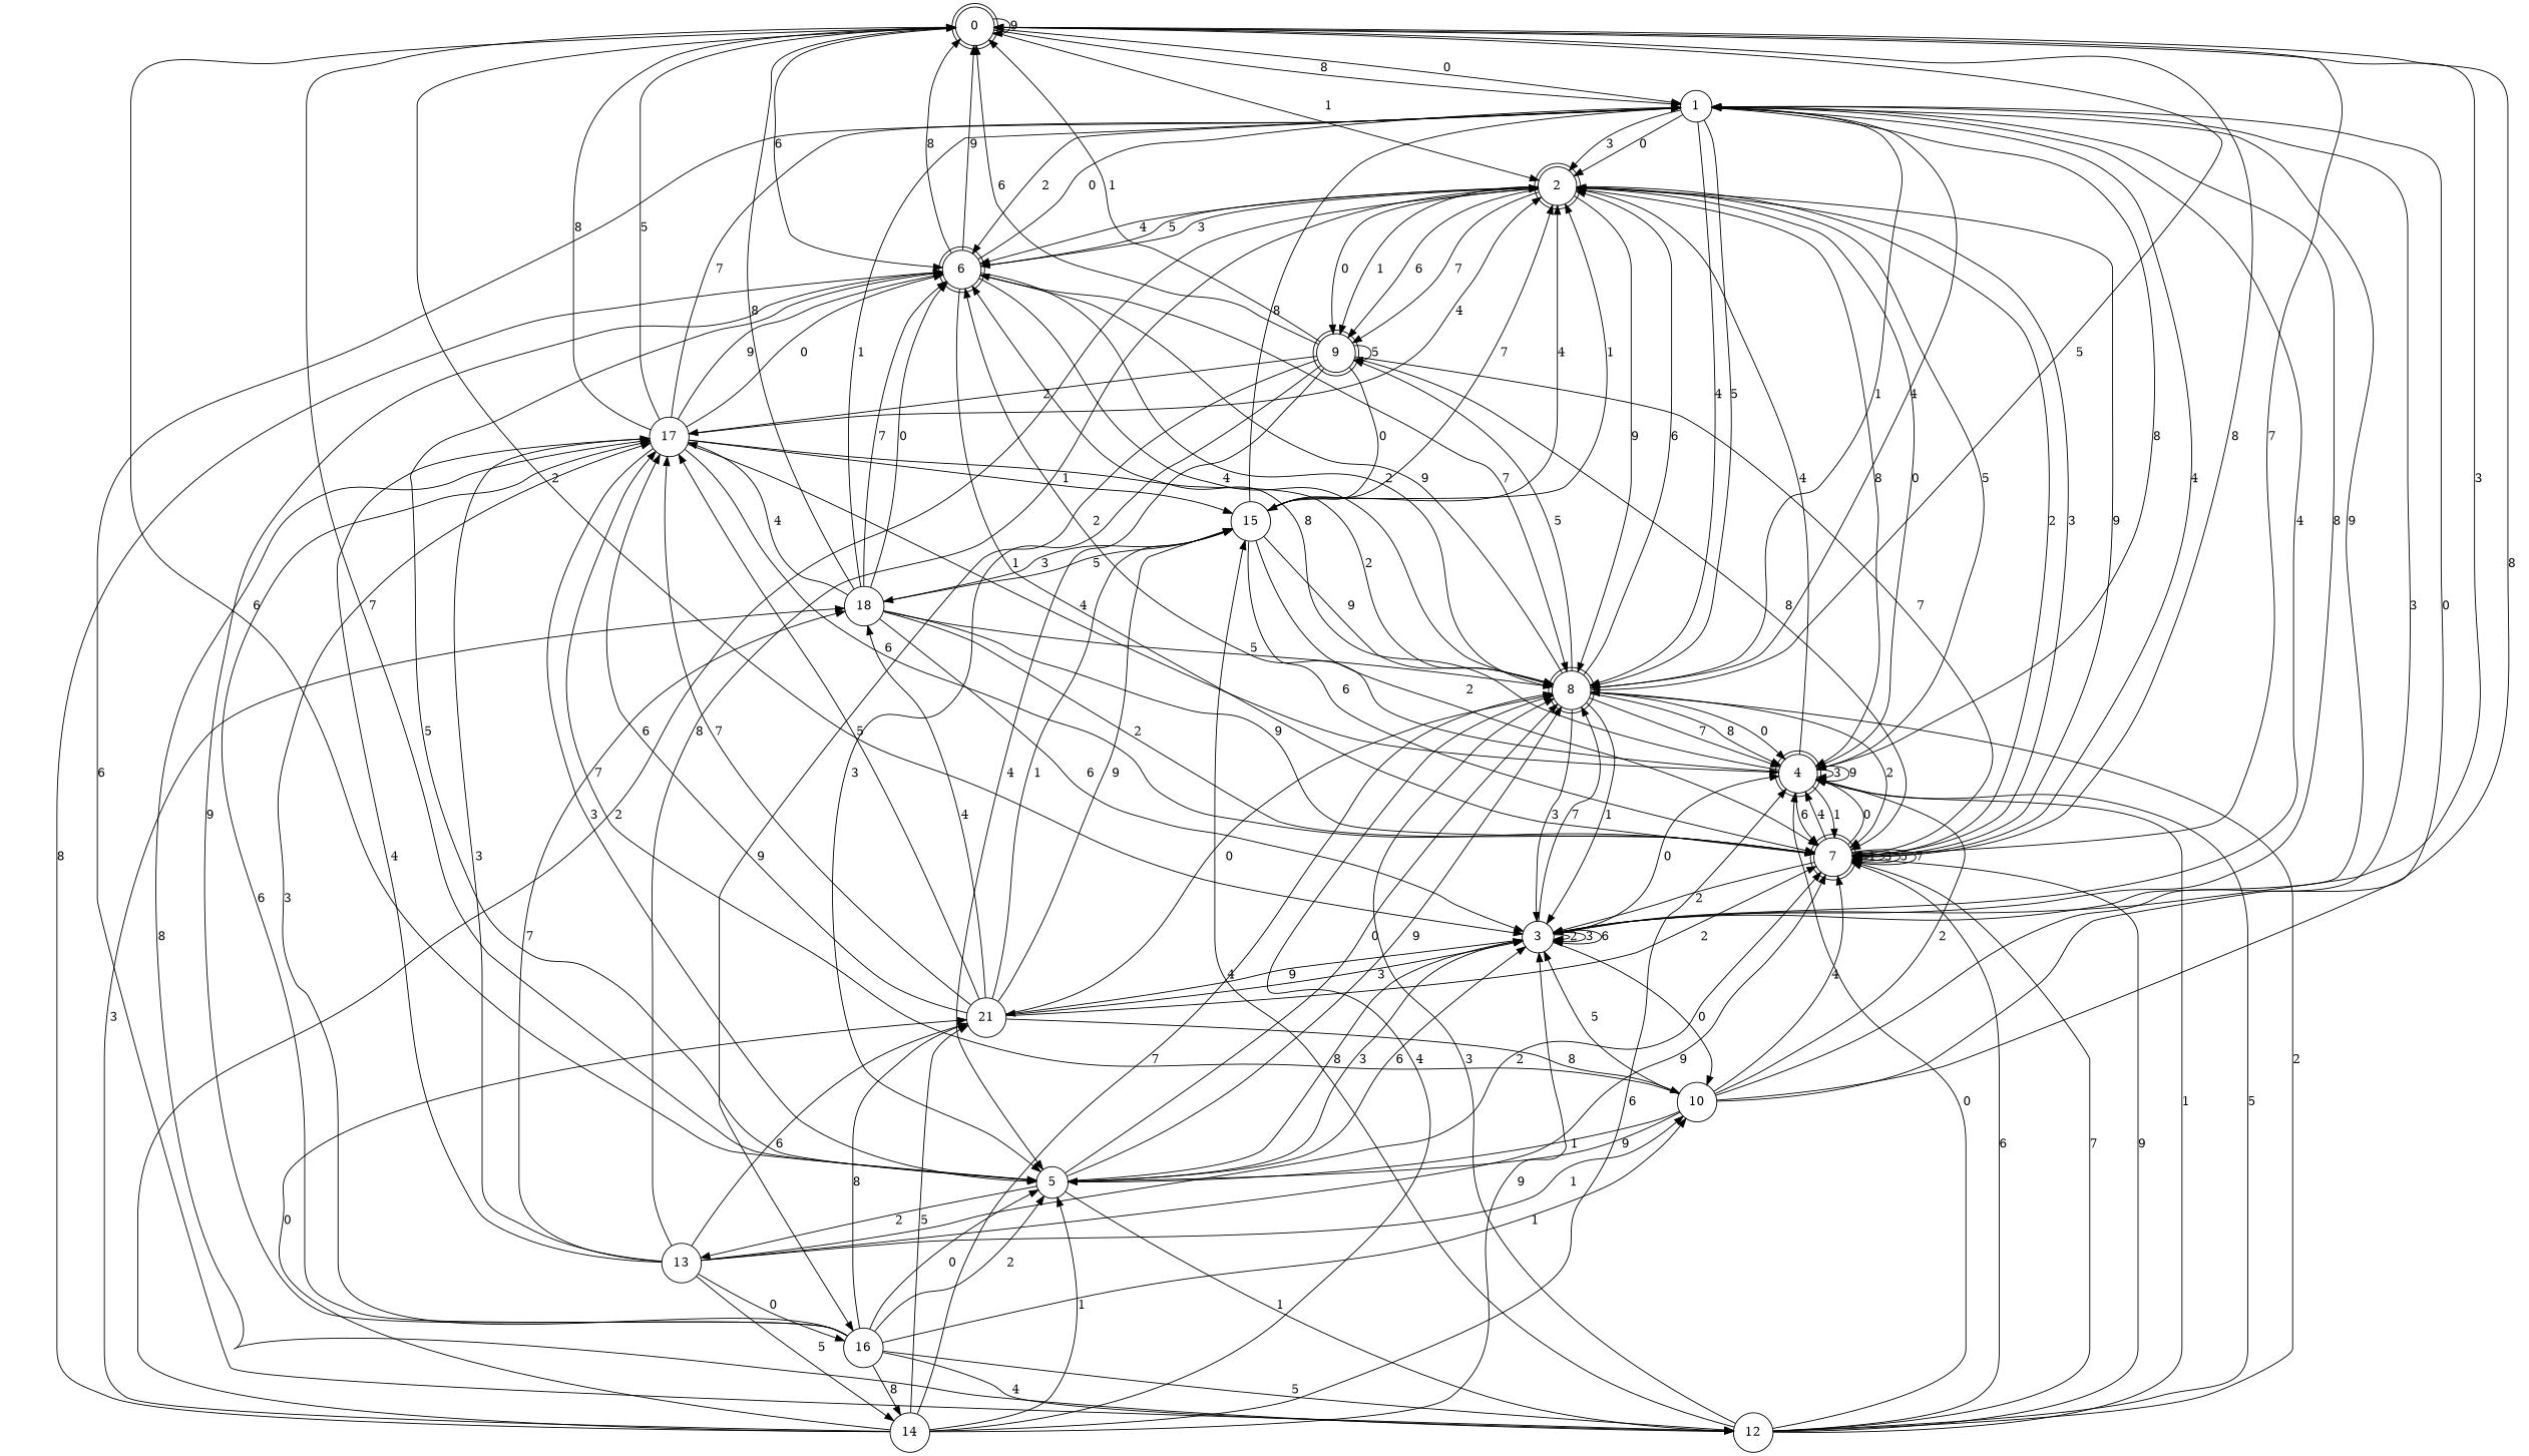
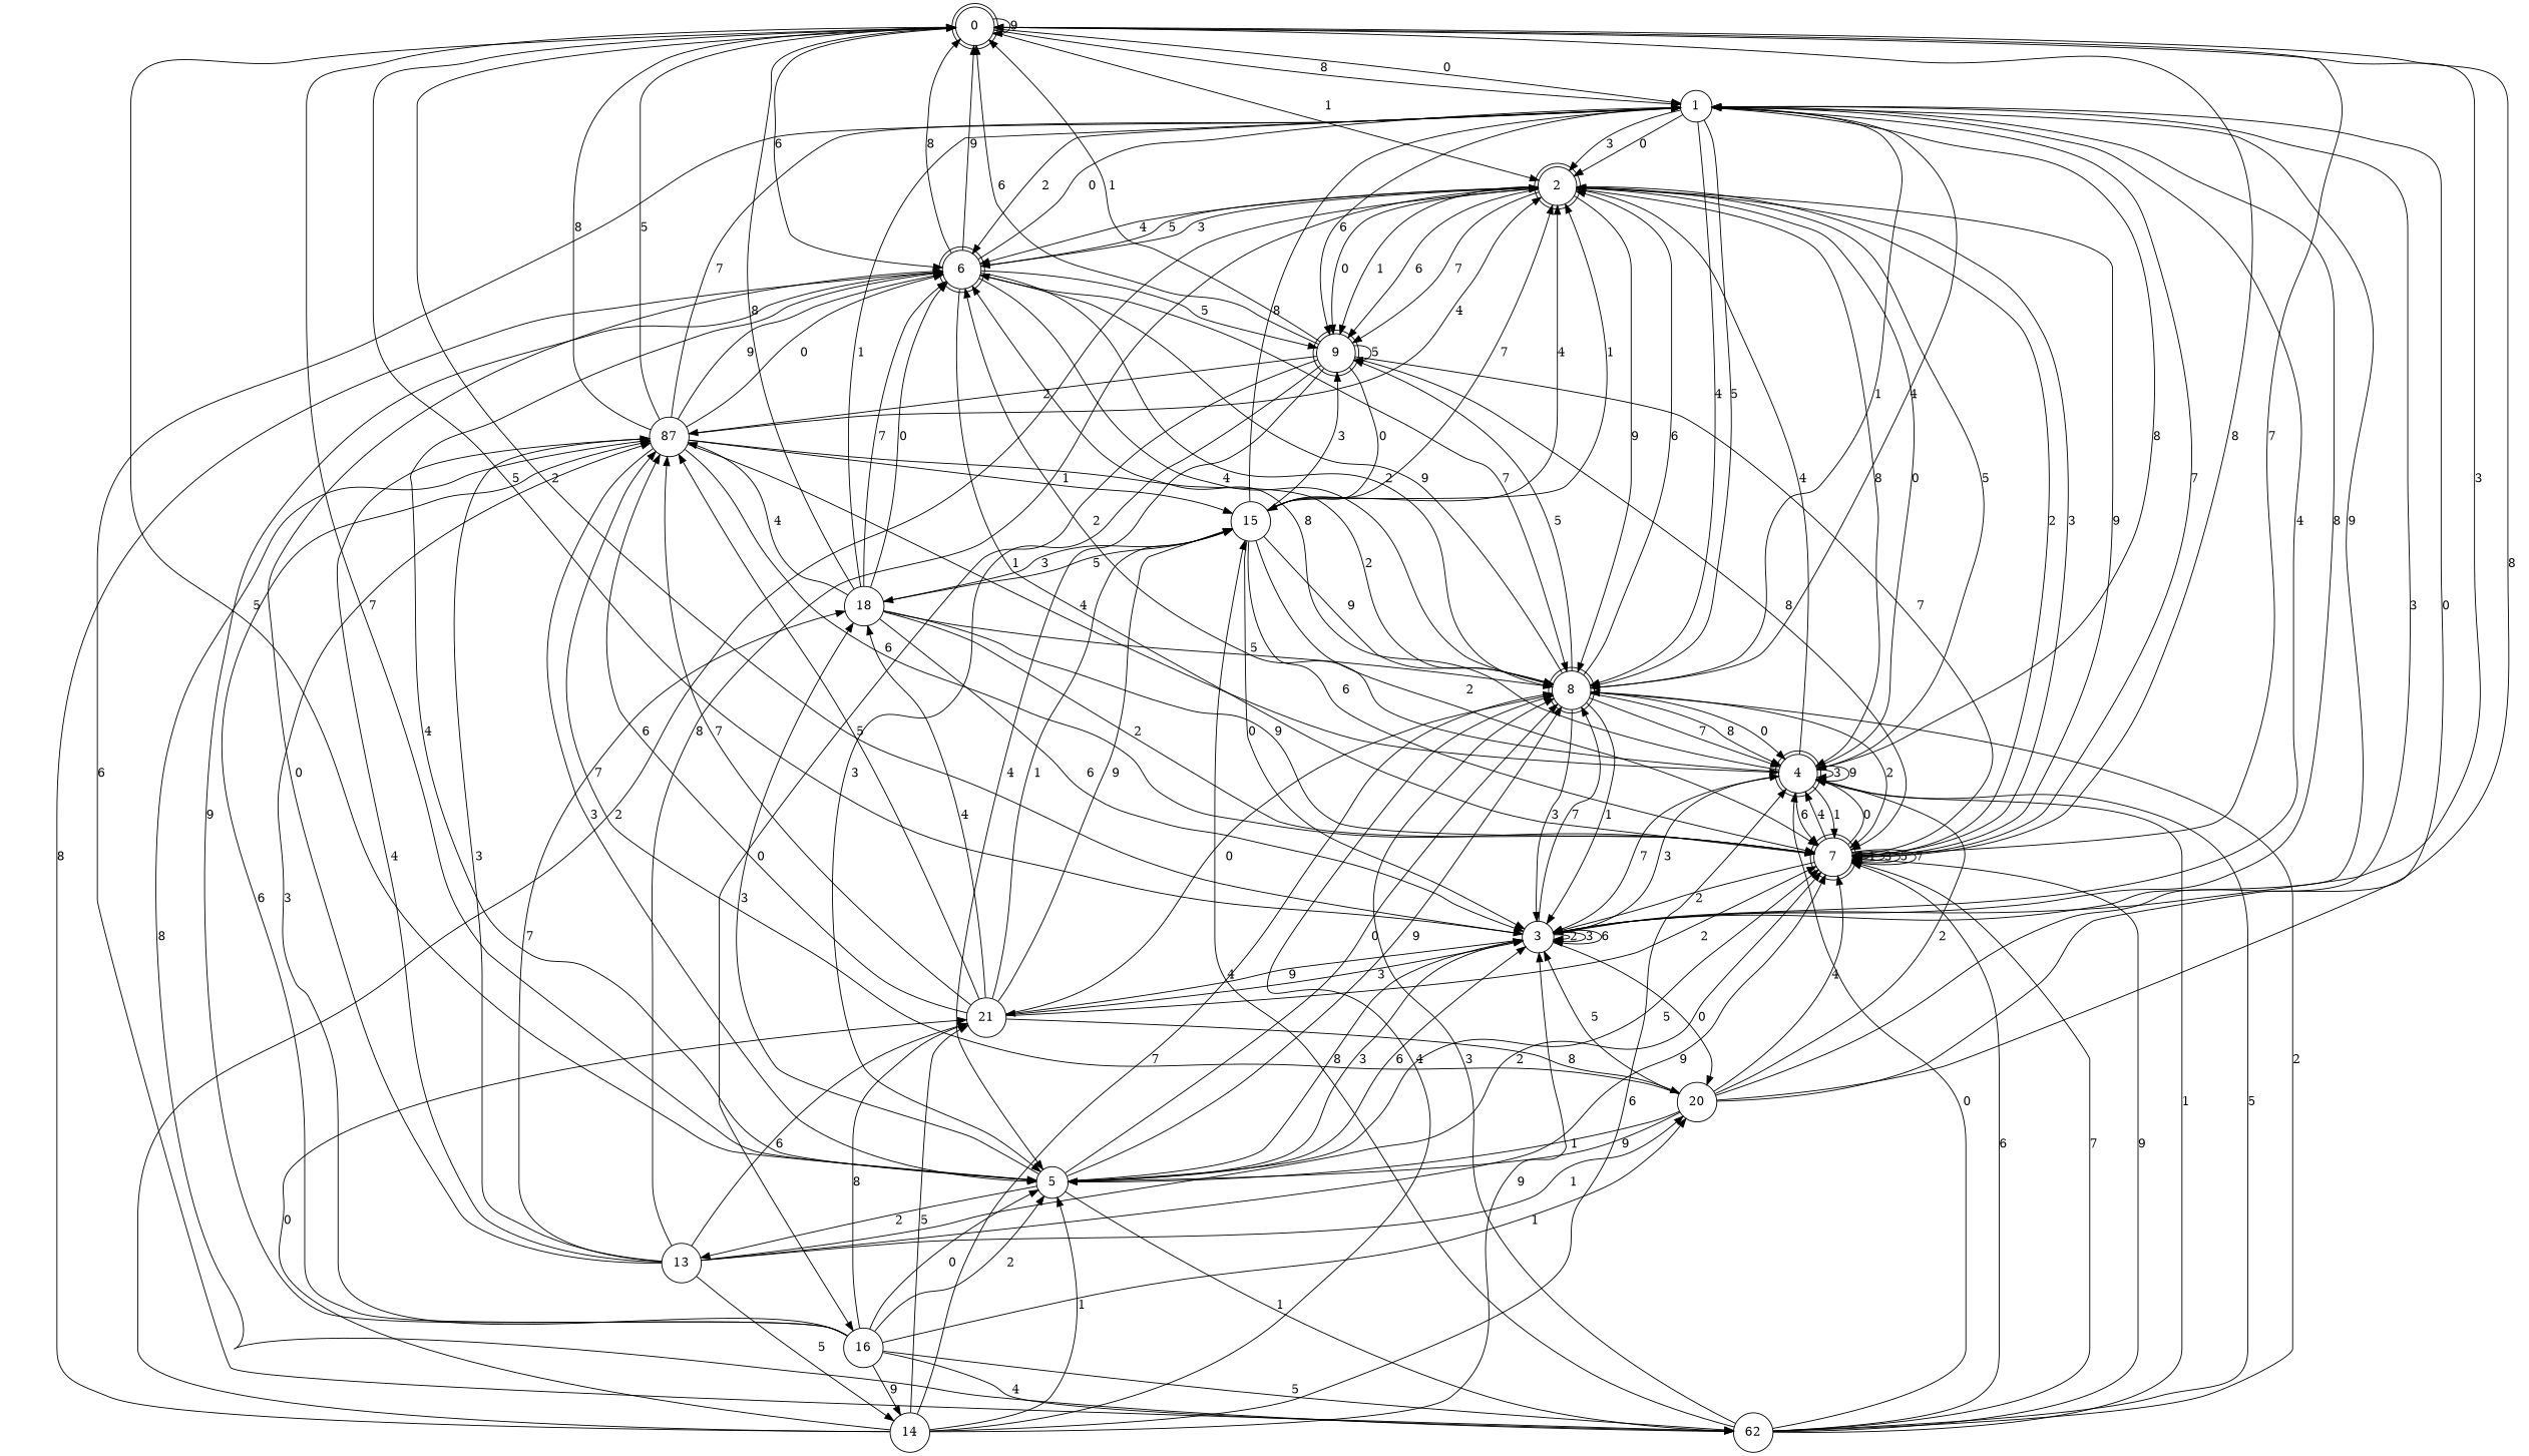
  digraph {
    node [shape=circle]
    n1 [label=0 shape=doublecircle]
    n2 [label=1]
    n3 [label=2 shape=doublecircle]
    n4 [label=3]
    n5 [label=5]
    n6 [label=6 shape=doublecircle]
    n7 [label=7 shape=doublecircle]
    n8 [label=4 shape=doublecircle]
    n9 [label=8 shape=doublecircle]
    n10 [label=9 shape=doublecircle]
-   n11 [label=10]
+   n11 [label=20]
    n12 [label=21]
-   n13 [label=12]
+   n13 [label=62]
    n14 [label=13]
    n15 [label=15]
    n16 [label=16]
-   n17 [label=17]
+   n17 [label=87]
    n18 [label=18]
    n19 [label=14]
    n1 -> n1 [label=9]
    n1 -> n2 [label=0]
    n1 -> n2 [label=8]
    n1 -> n3 [label=1]
    n1 -> n4 [label=2]
    n1 -> n4 [label=3]
-   n1 -> n5 [label=6]
+   n1 -> n5 [label=5]
    n1 -> n6 [label=6]
    n1 -> n7 [label=7]
    n2 -> n3 [label=0]
    n2 -> n3 [label=3]
    n2 -> n4 [label=9]
    n2 -> n6 [label=2]
-   n2 -> n7 [label=4]
+   n2 -> n7 [label=7]
    n2 -> n8 [label=8]
    n2 -> n9 [label=1]
    n2 -> n9 [label=4]
    n2 -> n9 [label=5]
+   n2 -> n10 [label=6]
    n3 -> n6 [label=4]
    n3 -> n6 [label=5]
    n3 -> n7 [label=2]
    n3 -> n7 [label=3]
    n3 -> n8 [label=8]
    n3 -> n9 [label=9]
    n3 -> n10 [label=0]
    n3 -> n10 [label=1]
    n3 -> n10 [label=6]
    n3 -> n10 [label=7]
-   n9 -> n1 [label=5]
+   n4 -> n1 [label=5]
    n4 -> n2 [label=4]
    n4 -> n2 [label=8]
    n4 -> n4 [label=2]
    n4 -> n4 [label=3]
    n4 -> n4 [label=6]
-   n4 -> n8 [label=0]
+   n4 -> n8 [label=3]
    n4 -> n9 [label=7]
    n4 -> n11 [label=0]
    n4 -> n12 [label=9]
    n5 -> n1 [label=7]
    n5 -> n4 [label=3]
    n5 -> n4 [label=6]
    n5 -> n4 [label=8]
-   n5 -> n6 [label=5]
+   n5 -> n6 [label=4]
+   n5 -> n7 [label=5]
    n5 -> n9 [label=0]
    n5 -> n9 [label=9]
    n5 -> n13 [label=1]
    n5 -> n14 [label=2]
    n6 -> n1 [label=8]
    n6 -> n1 [label=9]
    n6 -> n2 [label=0]
    n6 -> n3 [label=3]
    n6 -> n7 [label=1]
    n6 -> n9 [label=2]
    n6 -> n9 [label=4]
    n6 -> n9 [label=7]
+   n6 -> n10 [label=5]
    n7 -> n1 [label=8]
    n7 -> n3 [label=9]
    n7 -> n4 [label=2]
    n7 -> n7 [label=1]
    n7 -> n7 [label=3]
    n7 -> n7 [label=5]
    n7 -> n7 [label=7]
    n7 -> n8 [label=0]
    n7 -> n8 [label=4]
    n8 -> n3 [label=0]
    n8 -> n3 [label=4]
    n8 -> n3 [label=5]
+   n8 -> n4 [label=7]
    n8 -> n6 [label=2]
    n8 -> n6 [label=8]
    n8 -> n7 [label=1]
    n8 -> n7 [label=6]
    n8 -> n8 [label=3]
    n8 -> n8 [label=9]
    n9 -> n2 [label=4]
    n9 -> n3 [label=6]
    n9 -> n4 [label=1]
    n9 -> n4 [label=3]
    n9 -> n6 [label=9]
    n9 -> n7 [label=2]
    n9 -> n8 [label=0]
    n9 -> n8 [label=7]
    n9 -> n8 [label=8]
    n9 -> n10 [label=5]
    n10 -> n1 [label=1]
    n10 -> n1 [label=6]
    n10 -> n5 [label=3]
    n10 -> n5 [label=4]
    n10 -> n7 [label=7]
    n10 -> n7 [label=8]
    n10 -> n10 [label=5]
    n10 -> n15 [label=0]
-   n10 -> n16 [label=9]
+   n10 -> n16 [label=0]
    n10 -> n17 [label=2]
    n11 -> n1 [label=8]
    n11 -> n2 [label=0]
    n11 -> n2 [label=3]
    n11 -> n4 [label=5]
    n11 -> n5 [label=1]
    n11 -> n5 [label=9]
    n11 -> n7 [label=4]
    n11 -> n8 [label=2]
    n11 -> n17 [label=7]
    n12 -> n4 [label=3]
    n12 -> n7 [label=2]
    n12 -> n9 [label=0]
    n12 -> n11 [label=8]
    n12 -> n15 [label=1]
    n12 -> n15 [label=9]
    n12 -> n17 [label=5]
    n12 -> n17 [label=6]
    n12 -> n17 [label=7]
    n12 -> n18 [label=4]
    n13 -> n2 [label=6]
    n13 -> n7 [label=6]
    n13 -> n7 [label=7]
    n13 -> n7 [label=9]
    n13 -> n8 [label=0]
    n13 -> n8 [label=1]
    n13 -> n8 [label=5]
    n13 -> n9 [label=2]
    n13 -> n9 [label=3]
    n13 -> n15 [label=4]
    n13 -> n17 [label=8]
    n14 -> n3 [label=8]
-   n14 -> n16 [label=0]
+   n14 -> n6 [label=0]
    n14 -> n7 [label=2]
    n14 -> n7 [label=9]
    n14 -> n11 [label=1]
    n14 -> n12 [label=6]
    n14 -> n17 [label=3]
    n14 -> n17 [label=4]
    n14 -> n18 [label=7]
    n14 -> n19 [label=5]
    n15 -> n2 [label=8]
    n15 -> n3 [label=1]
    n15 -> n3 [label=4]
    n15 -> n3 [label=7]
+   n15 -> n4 [label=0]
    n15 -> n7 [label=2]
    n15 -> n7 [label=6]
    n15 -> n9 [label=9]
+   n15 -> n10 [label=3]
    n15 -> n18 [label=5]
    n16 -> n5 [label=0]
    n16 -> n5 [label=2]
    n16 -> n6 [label=9]
    n16 -> n11 [label=1]
    n16 -> n12 [label=8]
    n16 -> n13 [label=4]
    n16 -> n13 [label=5]
    n16 -> n17 [label=3]
    n16 -> n17 [label=6]
-   n16 -> n19 [label=8]
+   n16 -> n19 [label=9]
    n17 -> n1 [label=5]
    n17 -> n1 [label=8]
    n17 -> n2 [label=7]
    n17 -> n3 [label=4]
    n17 -> n5 [label=3]
    n17 -> n6 [label=0]
    n17 -> n6 [label=9]
    n17 -> n7 [label=6]
    n17 -> n8 [label=4]
    n17 -> n9 [label=2]
    n17 -> n15 [label=1]
    n18 -> n1 [label=8]
    n18 -> n2 [label=1]
    n18 -> n4 [label=6]
    n18 -> n6 [label=0]
    n18 -> n6 [label=7]
    n18 -> n7 [label=2]
    n18 -> n7 [label=9]
    n18 -> n9 [label=5]
    n18 -> n15 [label=3]
    n18 -> n17 [label=4]
    n19 -> n3 [label=2]
    n19 -> n4 [label=9]
    n19 -> n5 [label=1]
    n19 -> n6 [label=8]
    n19 -> n8 [label=6]
    n19 -> n9 [label=4]
    n19 -> n9 [label=7]
    n19 -> n12 [label=0]
    n19 -> n12 [label=5]
-   n19 -> n18 [label=3]
+   n5 -> n18 [label=3]
  }
